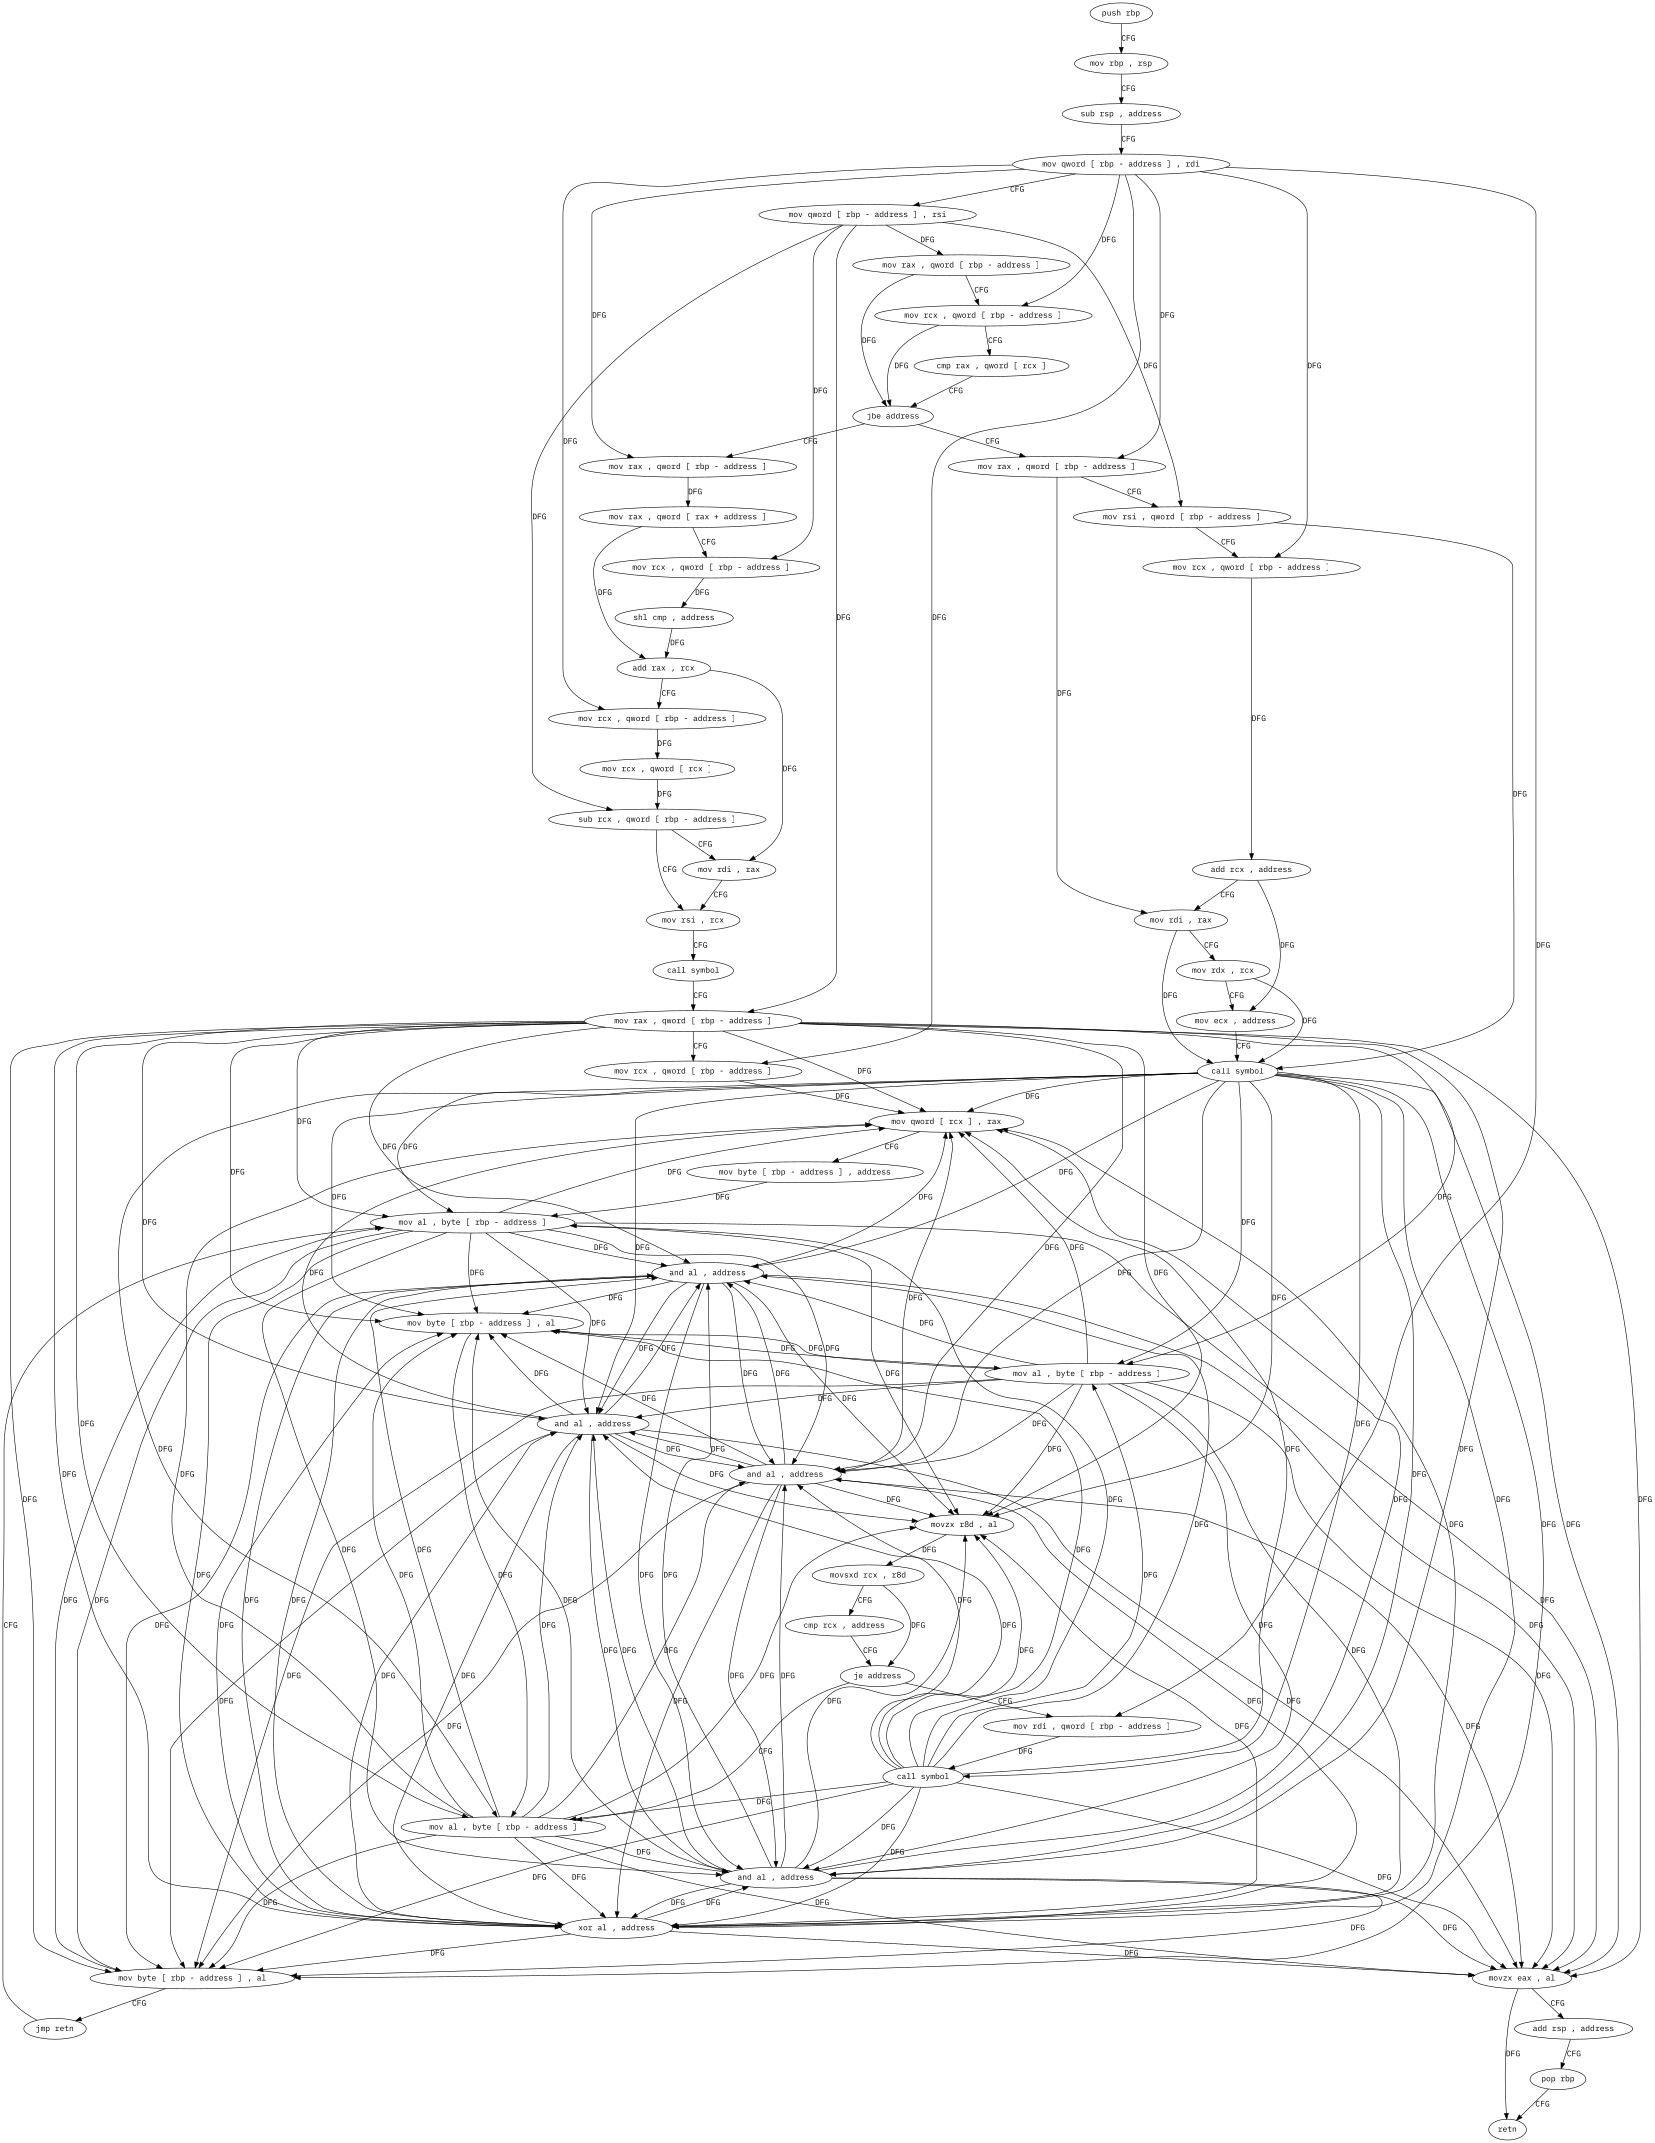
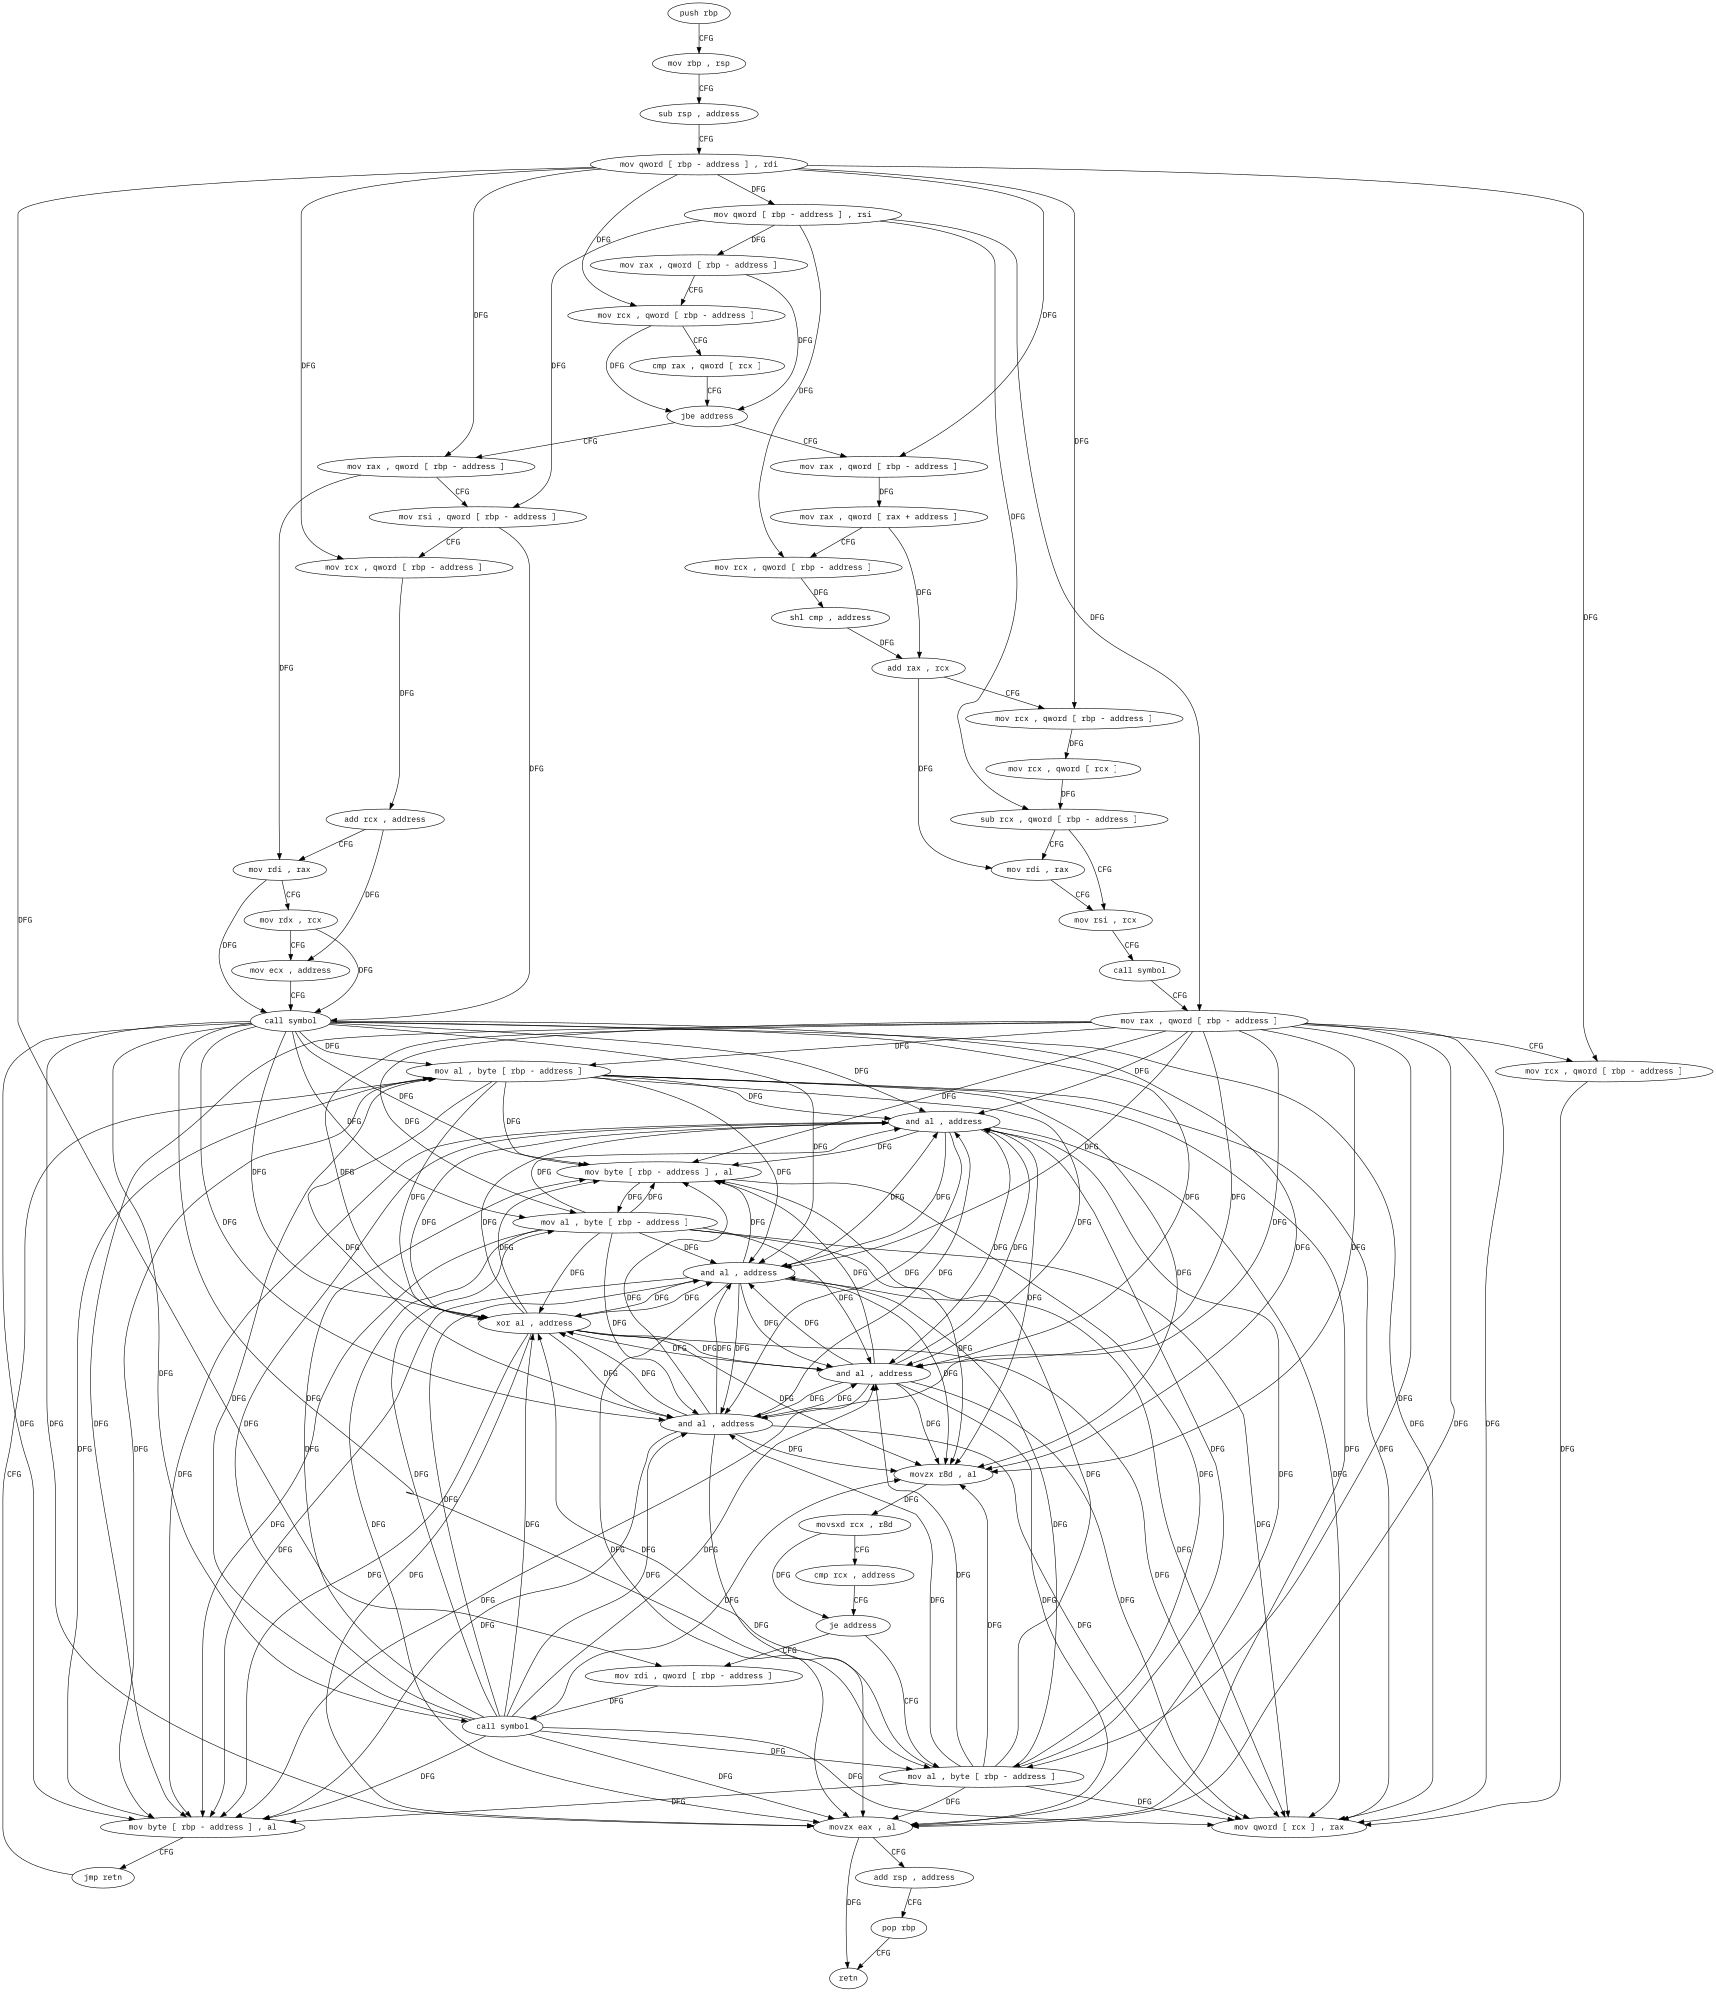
  digraph {
    fontname="IBM Plex Mono"
    node [fontname="IBM Plex Mono"]
    edge [fontname="IBM Plex Mono"]
    n1 [label="push rbp"]
    n2 [label="mov rbp , rsp"]
    n3 [label="sub rsp , address"]
    n4 [label="mov qword [ rbp - address ] , rdi"]
    n5 [label="mov qword [ rbp - address ] , rsi"]
    n6 [label="mov rcx , qword [ rbp - address ]"]
    n7 [label="mov rax , qword [ rbp - address ]"]
    n8 [label="mov rax , qword [ rbp - address ]"]
    n9 [label="mov rcx , qword [ rbp - address ]"]
    n10 [label="mov rcx , qword [ rbp - address ]"]
    n11 [label="mov rcx , qword [ rbp - address ]"]
    n12 [label="mov rdi , qword [ rbp - address ]"]
    n13 [label="mov rax , qword [ rbp - address ]"]
    n14 [label="mov rcx , qword [ rbp - address ]"]
    n15 [label="sub rcx , qword [ rbp - address ]"]
    n16 [label="mov rax , qword [ rbp - address ]"]
    n17 [label="mov rsi , qword [ rbp - address ]"]
    n18 [label="jbe address"]
    n19 [label="cmp rax , qword [ rcx ]"]
    n20 [label="mov rax , qword [ rax + address ]"]
    n21 [label="mov rdi , rax"]
    n22 [label="mov rcx , qword [ rcx ]"]
    n23 [label="mov qword [ rcx ] , rax"]
    n24 [label="add rcx , address"]
    n25 [label="call symbol"]
    n26 [label="shl cmp , address"]
    n27 [label="mov rdi , rax"]
    n28 [label="mov rsi , rcx"]
    n29 [label="mov al , byte [ rbp - address ]"]
    n30 [label="and al , address"]
    n31 [label="mov byte [ rbp - address ] , al"]
    n32 [label="mov al , byte [ rbp - address ]"]
    n33 [label="xor al , address"]
    n34 [label="and al , address"]
    n35 [label="movzx r8d , al"]
    n36 [label="mov al , byte [ rbp - address ]"]
    n37 [label="and al , address"]
    n38 [label="mov byte [ rbp - address ] , al"]
    n39 [label="and al , address"]
    n40 [label="movzx eax , al"]
    n41 [label="call symbol"]
    n42 [label="add rax , rcx"]
    n43 [label="mov rdx , rcx"]
    n44 [label="call symbol"]
-   n45 [label="mov byte [ rbp - address ] , address"]
    n46 [label="movsxd rcx , r8d"]
    n47 [label="jmp retn"]
    n48 [label="add rsp , address"]
    n49 [label=retn]
    n50 [label="mov ecx , address"]
    n51 [label="cmp rcx , address"]
    n52 [label="je address"]
    n53 [label="pop rbp"]
    n1 -> n2 [label=CFG]
    n2 -> n3 [label=CFG]
    n3 -> n4 [label=CFG]
-   n4 -> n5 [label=CFG]
+   n4 -> n5 [label=DFG]
    n4 -> n6 [label=DFG]
    n4 -> n7 [label=DFG]
    n4 -> n8 [label=DFG]
    n4 -> n9 [label=DFG]
    n4 -> n10 [label=DFG]
    n4 -> n11 [label=DFG]
    n4 -> n12 [label=DFG]
    n5 -> n13 [label=DFG]
    n5 -> n14 [label=DFG]
    n5 -> n15 [label=DFG]
    n5 -> n16 [label=DFG]
    n5 -> n17 [label=DFG]
    n6 -> n18 [label=DFG]
    n6 -> n19 [label=CFG]
    n7 -> n20 [label=DFG]
    n8 -> n17 [label=CFG]
    n8 -> n21 [label=DFG]
    n9 -> n22 [label=DFG]
    n10 -> n23 [label=DFG]
    n11 -> n24 [label=DFG]
    n12 -> n25 [label=DFG]
    n13 -> n6 [label=CFG]
    n13 -> n18 [label=DFG]
    n14 -> n26 [label=DFG]
    n15 -> n27 [label=CFG]
    n15 -> n28 [label=CFG]
    n16 -> n10 [label=CFG]
    n16 -> n23 [label=DFG]
    n16 -> n29 [label=DFG]
    n16 -> n30 [label=DFG]
    n16 -> n31 [label=DFG]
    n16 -> n32 [label=DFG]
    n16 -> n33 [label=DFG]
    n16 -> n34 [label=DFG]
    n16 -> n35 [label=DFG]
    n16 -> n36 [label=DFG]
    n16 -> n37 [label=DFG]
    n16 -> n38 [label=DFG]
    n16 -> n39 [label=DFG]
    n16 -> n40 [label=DFG]
    n17 -> n11 [label=CFG]
    n17 -> n41 [label=DFG]
    n18 -> n7 [label=CFG]
    n18 -> n8 [label=CFG]
    n19 -> n18 [label=CFG]
    n20 -> n14 [label=CFG]
    n20 -> n42 [label=DFG]
    n21 -> n41 [label=DFG]
    n21 -> n43 [label=CFG]
    n22 -> n15 [label=DFG]
-   n23 -> n45 [label=CFG]
    n24 -> n21 [label=CFG]
    n24 -> n50 [label=DFG]
    n25 -> n23 [label=DFG]
    n25 -> n29 [label=DFG]
    n25 -> n30 [label=DFG]
    n25 -> n31 [label=DFG]
    n25 -> n32 [label=DFG]
    n25 -> n33 [label=DFG]
    n25 -> n34 [label=DFG]
    n25 -> n35 [label=DFG]
    n25 -> n36 [label=DFG]
    n25 -> n37 [label=DFG]
    n25 -> n38 [label=DFG]
    n25 -> n39 [label=DFG]
    n25 -> n40 [label=DFG]
    n26 -> n42 [label=DFG]
    n27 -> n28 [label=CFG]
    n28 -> n44 [label=CFG]
    n29 -> n23 [label=DFG]
    n29 -> n30 [label=DFG]
    n29 -> n31 [label=DFG]
    n29 -> n33 [label=DFG]
    n29 -> n34 [label=DFG]
    n29 -> n35 [label=DFG]
    n29 -> n37 [label=DFG]
    n29 -> n38 [label=DFG]
    n29 -> n39 [label=DFG]
    n29 -> n40 [label=DFG]
    n30 -> n23 [label=DFG]
    n30 -> n31 [label=DFG]
    n30 -> n33 [label=DFG]
    n30 -> n34 [label=DFG]
    n30 -> n35 [label=DFG]
    n30 -> n37 [label=DFG]
    n30 -> n38 [label=DFG]
    n30 -> n39 [label=DFG]
    n30 -> n40 [label=DFG]
    n31 -> n32 [label=DFG]
    n31 -> n36 [label=DFG]
    n32 -> n23 [label=DFG]
    n32 -> n30 [label=DFG]
    n32 -> n31 [label=DFG]
    n32 -> n33 [label=DFG]
    n32 -> n34 [label=DFG]
    n32 -> n35 [label=DFG]
    n32 -> n37 [label=DFG]
    n32 -> n38 [label=DFG]
    n32 -> n39 [label=DFG]
    n32 -> n40 [label=DFG]
    n33 -> n23 [label=DFG]
    n33 -> n30 [label=DFG]
    n33 -> n31 [label=DFG]
    n33 -> n34 [label=DFG]
    n33 -> n35 [label=DFG]
    n33 -> n37 [label=DFG]
    n33 -> n38 [label=DFG]
    n33 -> n39 [label=DFG]
    n33 -> n40 [label=DFG]
    n34 -> n23 [label=DFG]
    n34 -> n30 [label=DFG]
    n34 -> n31 [label=DFG]
    n34 -> n33 [label=DFG]
    n34 -> n35 [label=DFG]
    n34 -> n37 [label=DFG]
    n34 -> n38 [label=DFG]
    n34 -> n39 [label=DFG]
    n34 -> n40 [label=DFG]
    n35 -> n46 [label=DFG]
    n36 -> n23 [label=DFG]
    n36 -> n30 [label=DFG]
    n36 -> n31 [label=DFG]
    n36 -> n33 [label=DFG]
    n36 -> n34 [label=DFG]
    n36 -> n35 [label=DFG]
    n36 -> n37 [label=DFG]
    n36 -> n38 [label=DFG]
    n36 -> n39 [label=DFG]
    n36 -> n40 [label=DFG]
    n37 -> n23 [label=DFG]
    n37 -> n30 [label=DFG]
    n37 -> n31 [label=DFG]
    n37 -> n33 [label=DFG]
    n37 -> n34 [label=DFG]
    n37 -> n35 [label=DFG]
    n37 -> n38 [label=DFG]
    n37 -> n39 [label=DFG]
    n37 -> n40 [label=DFG]
    n38 -> n29 [label=DFG]
    n38 -> n47 [label=CFG]
    n39 -> n23 [label=DFG]
    n39 -> n30 [label=DFG]
    n39 -> n31 [label=DFG]
    n39 -> n33 [label=DFG]
    n39 -> n34 [label=DFG]
    n39 -> n35 [label=DFG]
    n39 -> n37 [label=DFG]
    n39 -> n38 [label=DFG]
    n39 -> n40 [label=DFG]
    n40 -> n48 [label=CFG]
    n40 -> n49 [label=DFG]
    n41 -> n23 [label=DFG]
    n41 -> n25 [label=DFG]
    n41 -> n29 [label=DFG]
    n41 -> n30 [label=DFG]
    n41 -> n31 [label=DFG]
    n41 -> n32 [label=DFG]
    n41 -> n33 [label=DFG]
    n41 -> n34 [label=DFG]
    n41 -> n35 [label=DFG]
    n41 -> n36 [label=DFG]
    n41 -> n37 [label=DFG]
    n41 -> n38 [label=DFG]
    n41 -> n39 [label=DFG]
    n41 -> n40 [label=DFG]
    n42 -> n9 [label=CFG]
    n42 -> n27 [label=DFG]
    n43 -> n41 [label=DFG]
    n43 -> n50 [label=CFG]
    n44 -> n16 [label=CFG]
-   n45 -> n29 [label=DFG]
    n46 -> n51 [label=CFG]
    n46 -> n52 [label=DFG]
    n47 -> n29 [label=CFG]
    n48 -> n53 [label=CFG]
    n50 -> n41 [label=CFG]
    n51 -> n52 [label=CFG]
    n52 -> n12 [label=CFG]
    n52 -> n36 [label=CFG]
    n53 -> n49 [label=CFG]
  }
